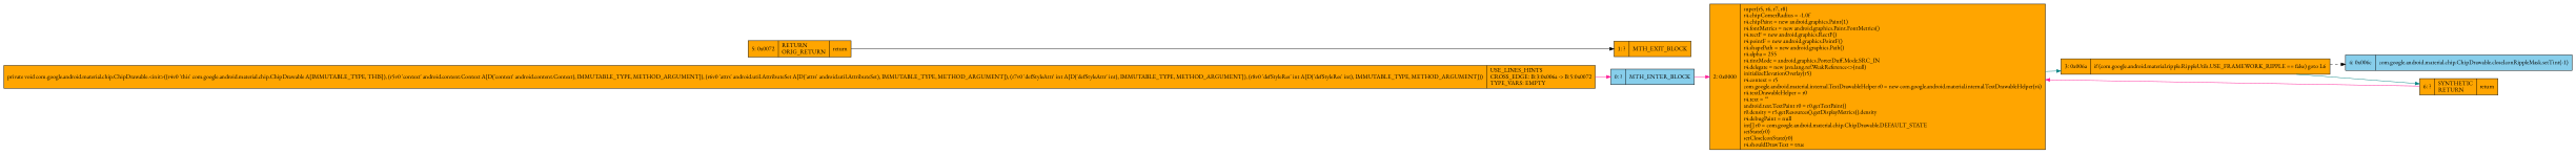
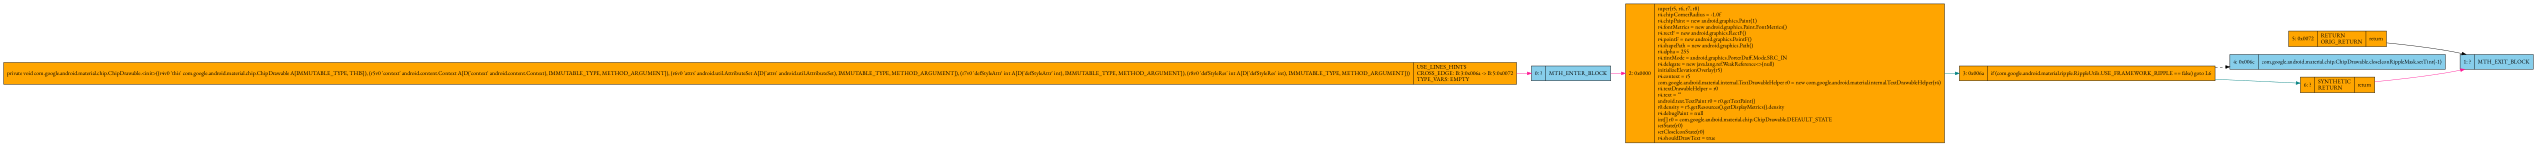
  digraph {
    fontname="EB Garamond"
    rankdir=LR
    node [fillcolor=orange fontname="EB Garamond" shape=record style=filled]
    edge [color=deeppink fontname="EB Garamond"]
    n1 [fillcolor=skyblue label="{0\:\ ?|MTH_ENTER_BLOCK\l}"]
    n2 [label="{2\:\ 0x0000|super(r5, r6, r7, r8)\lr4.chipCornerRadius = \-1.0f\lr4.chipPaint = new android.graphics.Paint(1)\lr4.fontMetrics = new android.graphics.Paint.FontMetrics()\lr4.rectF = new android.graphics.RectF()\lr4.pointF = new android.graphics.PointF()\lr4.shapePath = new android.graphics.Path()\lr4.alpha = 255\lr4.tintMode = android.graphics.PorterDuff.Mode.SRC_IN\lr4.delegate = new java.lang.ref.WeakReference\<\>(null)\linitializeElevationOverlay(r5)\lr4.context = r5\lcom.google.android.material.internal.TextDrawableHelper r0 = new com.google.android.material.internal.TextDrawableHelper(r4)\lr4.textDrawableHelper = r0\lr4.text = \"\"\landroid.text.TextPaint r0 = r0.getTextPaint()\lr0.density = r5.getResources().getDisplayMetrics().density\lr4.debugPaint = null\lint[] r0 = com.google.android.material.chip.ChipDrawable.DEFAULT_STATE\lsetState(r0)\lsetCloseIconState(r0)\lr4.shouldDrawText = true\l}"]
    n3 [label="{3\:\ 0x006a|if (com.google.android.material.ripple.RippleUtils.USE_FRAMEWORK_RIPPLE == false) goto L6\l}"]
    n4 [fillcolor=skyblue label="{4\:\ 0x006c|com.google.android.material.chip.ChipDrawable.closeIconRippleMask.setTint(\-1)\l}"]
    n5 [label="{6\:\ ?|SYNTHETIC\lRETURN\l|return\l}"]
-   n6 [label="{1\:\ ?|MTH_EXIT_BLOCK\l}"]
+   n6 [fillcolor=skyblue label="{1\:\ ?|MTH_EXIT_BLOCK\l}"]
    n7 [label="{5\:\ 0x0072|RETURN\lORIG_RETURN\l|return\l}"]
    n8 [label="{private void com.google.android.material.chip.ChipDrawable.\<init\>((r4v0 'this' com.google.android.material.chip.ChipDrawable A[IMMUTABLE_TYPE, THIS]), (r5v0 'context' android.content.Context A[D('context' android.content.Context), IMMUTABLE_TYPE, METHOD_ARGUMENT]), (r6v0 'attrs' android.util.AttributeSet A[D('attrs' android.util.AttributeSet), IMMUTABLE_TYPE, METHOD_ARGUMENT]), (r7v0 'defStyleAttr' int A[D('defStyleAttr' int), IMMUTABLE_TYPE, METHOD_ARGUMENT]), (r8v0 'defStyleRes' int A[D('defStyleRes' int), IMMUTABLE_TYPE, METHOD_ARGUMENT]))  | USE_LINES_HINTS\lCROSS_EDGE: B:3:0x006a \-\> B:5:0x0072\lTYPE_VARS: EMPTY\l}"]
    n1 -> n2
    n2 -> n3 [color=teal]
    n3 -> n4 [color=black style=dashed]
    n3 -> n5 [color=teal]
-   n5 -> n2
+   n5 -> n6
    n7 -> n6 [color=black]
    n8 -> n1
  }
